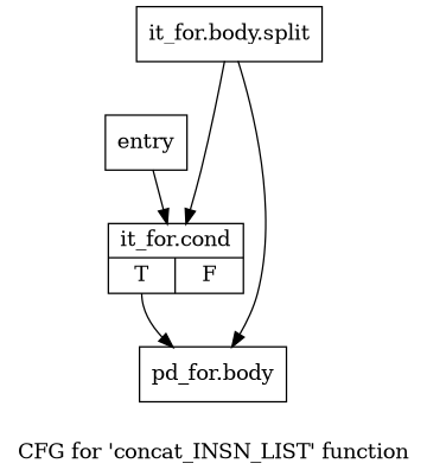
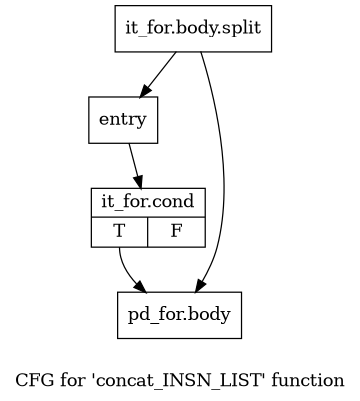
  digraph {
    label="CFG for 'concat_INSN_LIST' function"
    node [shape=record]
    n1 [label="{entry}"]
    n2 [label="{it_for.cond|{<s0>T|<s1>F}}"]
    n3 [label="{pd_for.body}"]
    n4 [label="{it_for.body.split}"]
    n1 -> n2
    n2 -> n3 [tailport=s0]
-   n4 -> n2
+   n4 -> n1
    n4 -> n3
  }
